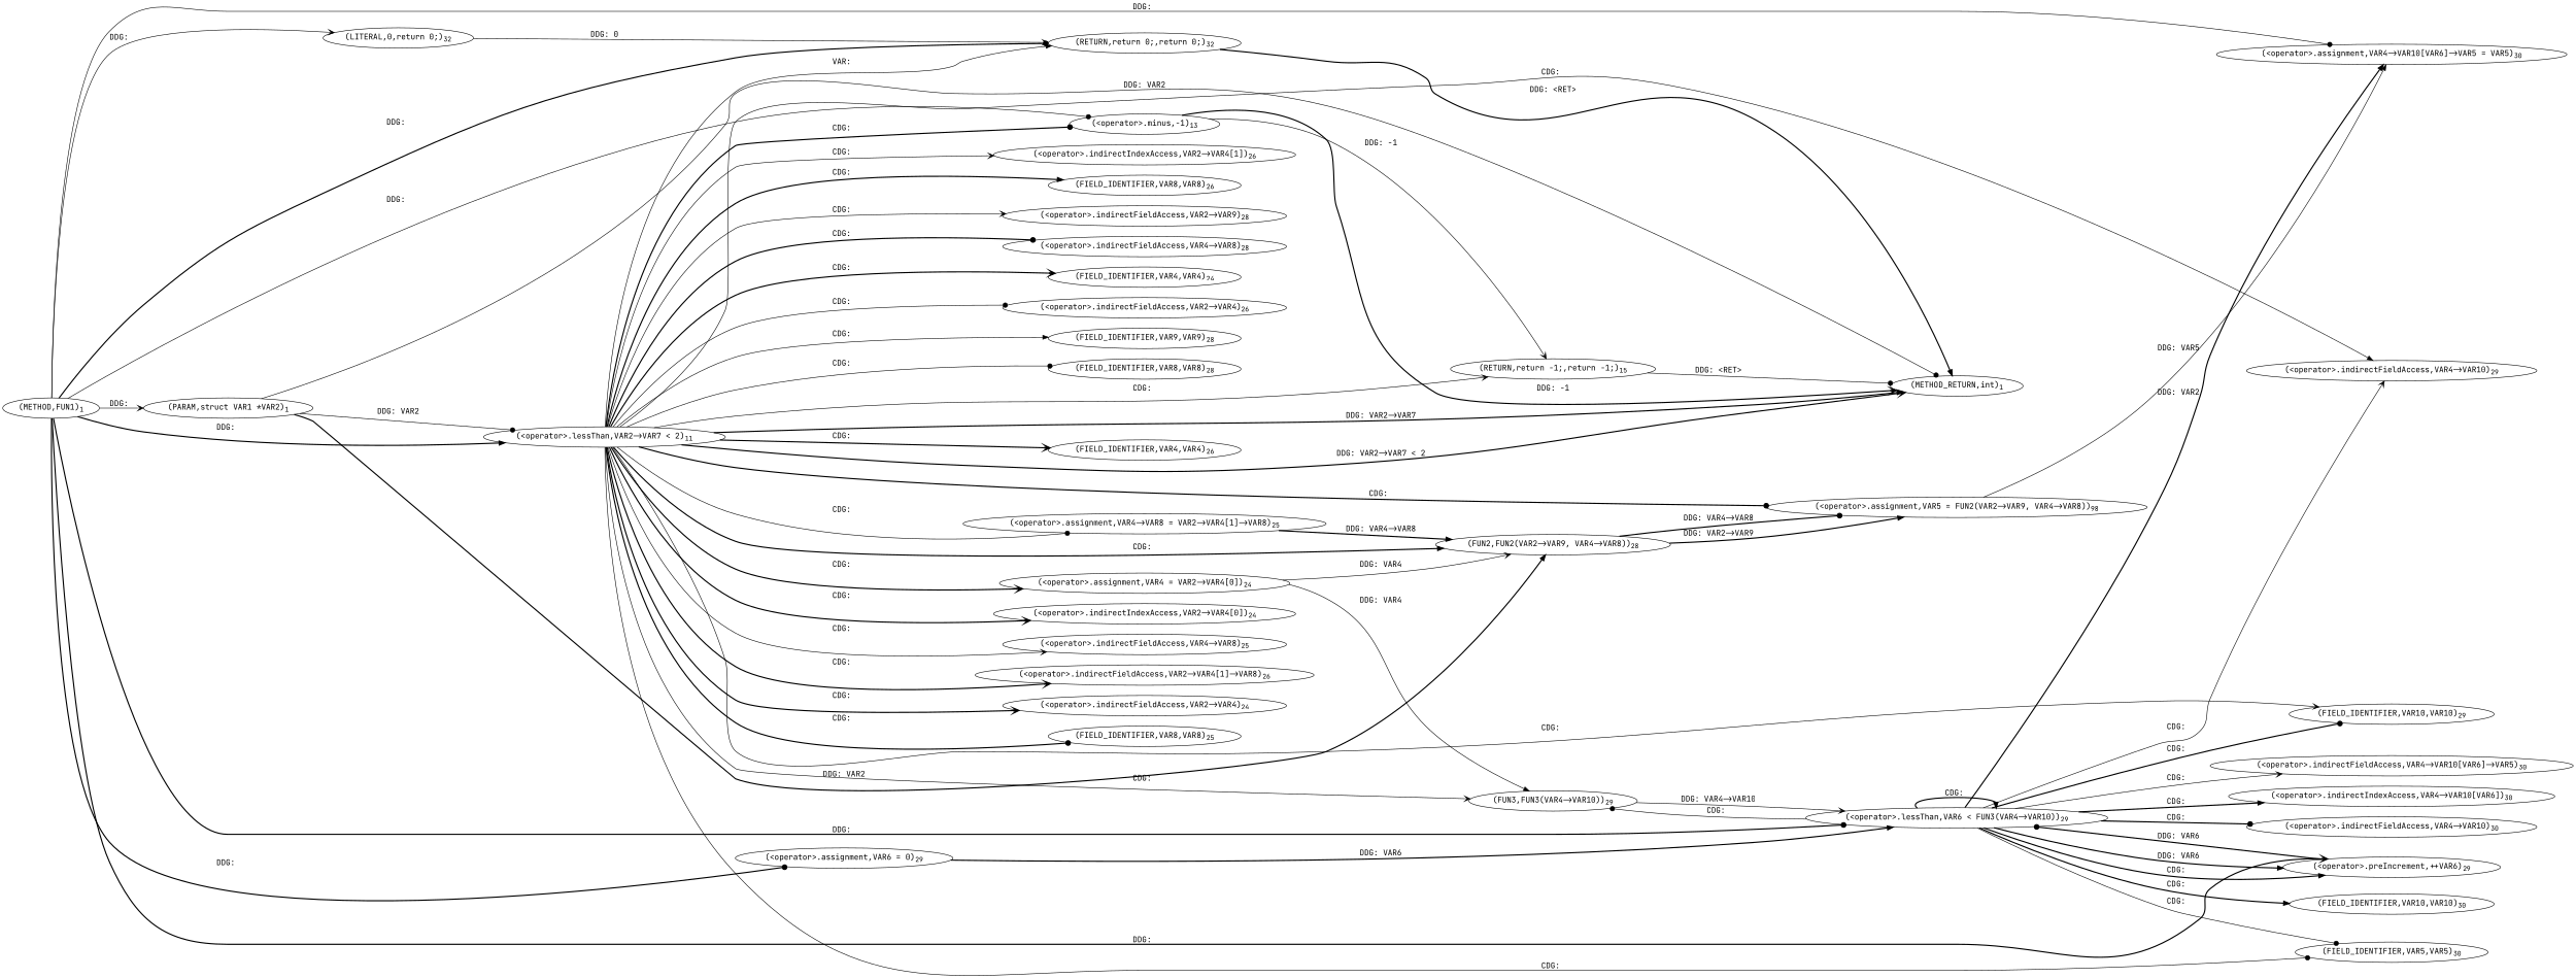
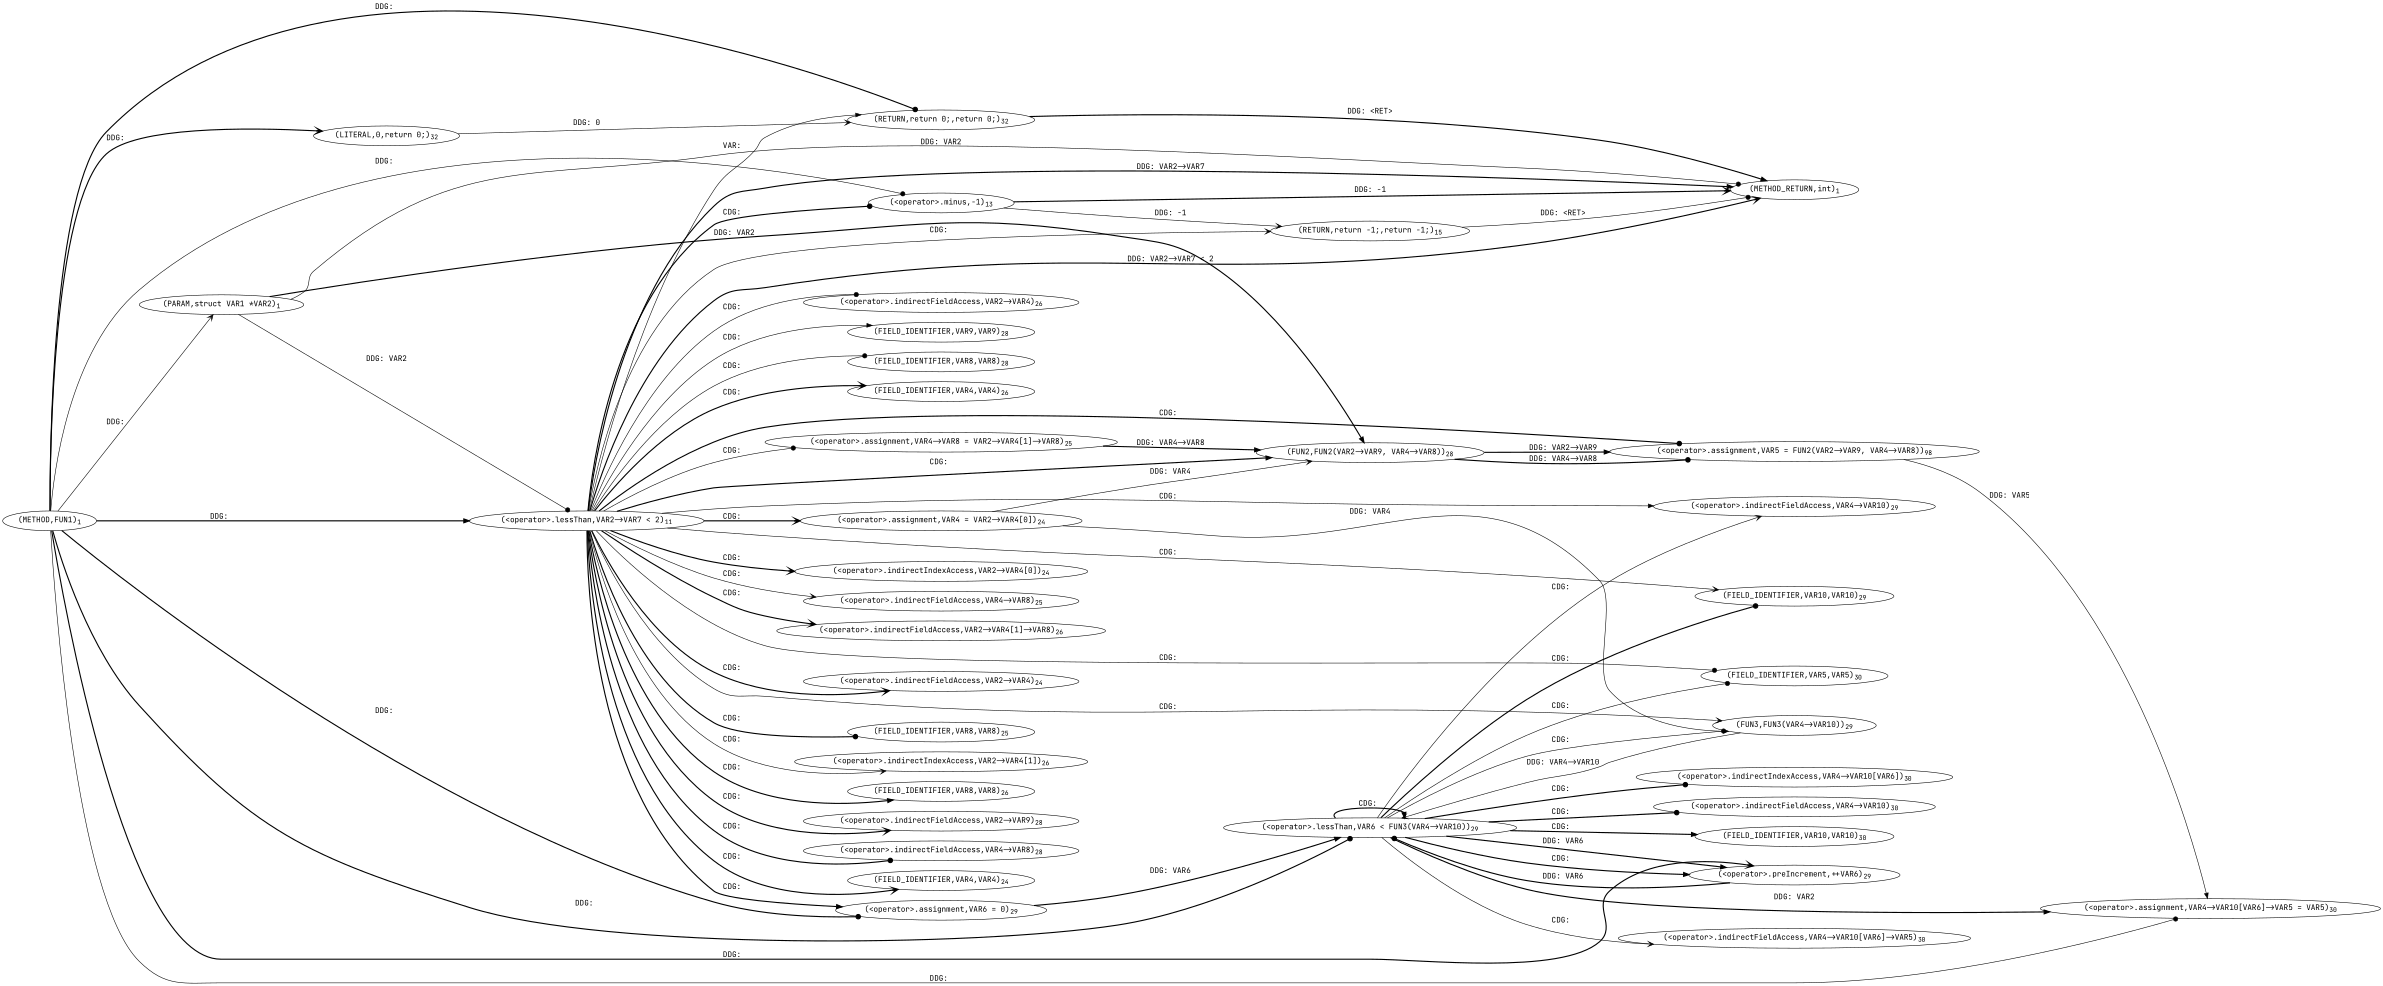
  digraph {
    fontname="JetBrains Mono"
    rankdir=LR
    node [fontname="JetBrains Mono"]
    edge [arrowhead=vee fontname="JetBrains Mono" style=bold]
    n1 [label=<(METHOD,FUN1)<SUB>1</SUB>>]
    n2 [label=<(PARAM,struct VAR1 *VAR2)<SUB>1</SUB>>]
    n3 [label=<(RETURN,return 0;,return 0;)<SUB>32</SUB>>]
    n4 [label=<(&lt;operator&gt;.lessThan,VAR2-&gt;VAR7 &lt; 2)<SUB>11</SUB>>]
    n5 [label=<(&lt;operator&gt;.lessThan,VAR6 &lt; FUN3(VAR4-&gt;VAR10))<SUB>29</SUB>>]
    n6 [label=<(&lt;operator&gt;.preIncrement,++VAR6)<SUB>29</SUB>>]
    n7 [label=<(&lt;operator&gt;.assignment,VAR4-&gt;VAR10[VAR6]-&gt;VAR5 = VAR5)<SUB>30</SUB>>]
    n8 [label=<(LITERAL,0,return 0;)<SUB>32</SUB>>]
    n9 [label=<(&lt;operator&gt;.assignment,VAR6 = 0)<SUB>29</SUB>>]
    n10 [label=<(&lt;operator&gt;.minus,-1)<SUB>13</SUB>>]
    n11 [label=<(METHOD_RETURN,int)<SUB>1</SUB>>]
    n12 [label=<(FUN2,FUN2(VAR2-&gt;VAR9, VAR4-&gt;VAR8))<SUB>28</SUB>>]
    n13 [label=<(&lt;operator&gt;.assignment,VAR4 = VAR2-&gt;VAR4[0])<SUB>24</SUB>>]
    n14 [label=<(FUN3,FUN3(VAR4-&gt;VAR10))<SUB>29</SUB>>]
    n15 [label=<(&lt;operator&gt;.assignment,VAR4-&gt;VAR8 = 				VAR2-&gt;VAR4[1]-&gt;VAR8)<SUB>25</SUB>>]
    n16 [label=<(&lt;operator&gt;.assignment,VAR5 = FUN2(VAR2-&gt;VAR9, VAR4-&gt;VAR8))<SUB>98</SUB>>]
    n17 [label=<(RETURN,return -1;,return -1;)<SUB>15</SUB>>]
    n18 [label=<(&lt;operator&gt;.indirectIndexAccess,VAR2-&gt;VAR4[0])<SUB>24</SUB>>]
    n19 [label=<(&lt;operator&gt;.indirectFieldAccess,VAR4-&gt;VAR8)<SUB>25</SUB>>]
    n20 [label=<(&lt;operator&gt;.indirectFieldAccess,VAR2-&gt;VAR4[1]-&gt;VAR8)<SUB>26</SUB>>]
    n21 [label=<(&lt;operator&gt;.indirectFieldAccess,VAR2-&gt;VAR4)<SUB>24</SUB>>]
    n22 [label=<(FIELD_IDENTIFIER,VAR8,VAR8)<SUB>25</SUB>>]
    n23 [label=<(&lt;operator&gt;.indirectIndexAccess,VAR2-&gt;VAR4[1])<SUB>26</SUB>>]
    n24 [label=<(FIELD_IDENTIFIER,VAR8,VAR8)<SUB>26</SUB>>]
    n25 [label=<(&lt;operator&gt;.indirectFieldAccess,VAR2-&gt;VAR9)<SUB>28</SUB>>]
    n26 [label=<(&lt;operator&gt;.indirectFieldAccess,VAR4-&gt;VAR8)<SUB>28</SUB>>]
    n27 [label=<(FIELD_IDENTIFIER,VAR4,VAR4)<SUB>24</SUB>>]
    n28 [label=<(&lt;operator&gt;.indirectFieldAccess,VAR2-&gt;VAR4)<SUB>26</SUB>>]
    n29 [label=<(FIELD_IDENTIFIER,VAR9,VAR9)<SUB>28</SUB>>]
    n30 [label=<(FIELD_IDENTIFIER,VAR8,VAR8)<SUB>28</SUB>>]
    n31 [label=<(&lt;operator&gt;.indirectFieldAccess,VAR4-&gt;VAR10)<SUB>29</SUB>>]
    n32 [label=<(FIELD_IDENTIFIER,VAR4,VAR4)<SUB>26</SUB>>]
    n33 [label=<(FIELD_IDENTIFIER,VAR10,VAR10)<SUB>29</SUB>>]
    n34 [label=<(FIELD_IDENTIFIER,VAR5,VAR5)<SUB>30</SUB>>]
    n35 [label=<(&lt;operator&gt;.indirectFieldAccess,VAR4-&gt;VAR10[VAR6]-&gt;VAR5)<SUB>30</SUB>>]
    n36 [label=<(&lt;operator&gt;.indirectIndexAccess,VAR4-&gt;VAR10[VAR6])<SUB>30</SUB>>]
    n37 [label=<(&lt;operator&gt;.indirectFieldAccess,VAR4-&gt;VAR10)<SUB>30</SUB>>]
    n38 [label=<(FIELD_IDENTIFIER,VAR10,VAR10)<SUB>30</SUB>>]
    n1 -> n2 [label="DDG: " style=solid]
    n1 -> n3 [arrowhead=dot label="DDG: "]
    n1 -> n4 [arrowhead=normal label="DDG: "]
    n1 -> n5 [arrowhead=dot label="DDG: "]
    n1 -> n6 [label="DDG: "]
    n1 -> n7 [arrowhead=dot label="DDG: " style=solid]
-   n1 -> n8 [label="DDG: " style=solid]
+   n1 -> n8 [label="DDG: "]
    n1 -> n9 [arrowhead=dot label="DDG: "]
    n1 -> n10 [arrowhead=dot label="DDG: " style=solid]
    n2 -> n4 [arrowhead=dot label="DDG: VAR2" style=solid]
    n2 -> n11 [arrowhead=dot label="DDG: VAR2" style=solid]
    n2 -> n12 [arrowhead=normal label="DDG: VAR2"]
    n3 -> n11 [arrowhead=normal label="DDG: &lt;RET&gt;"]
    n4 -> n3 [arrowhead=normal label="VAR: " style=solid]
+   n4 -> n9 [arrowhead=normal label="CDG: "]
    n4 -> n10 [arrowhead=dot label="CDG: "]
    n4 -> n11 [arrowhead=normal label="DDG: VAR2-&gt;VAR7"]
    n4 -> n11 [label="DDG: VAR2-&gt;VAR7 &lt; 2"]
    n4 -> n12 [arrowhead=normal label="CDG: "]
    n4 -> n13 [label="CDG: "]
    n4 -> n14 [label="CDG: " style=solid]
    n4 -> n15 [arrowhead=dot label="CDG: " style=solid]
    n4 -> n16 [arrowhead=dot label="CDG: "]
    n4 -> n17 [label="CDG: " style=solid]
    n4 -> n18 [label="CDG: "]
    n4 -> n19 [label="CDG: " style=solid]
    n4 -> n20 [label="CDG: "]
    n4 -> n21 [label="CDG: "]
    n4 -> n22 [arrowhead=dot label="CDG: "]
    n4 -> n23 [label="CDG: " style=solid]
    n4 -> n24 [arrowhead=normal label="CDG: "]
-   n4 -> n25 [label="CDG: " style=solid]
+   n4 -> n25 [label="CDG: "]
    n4 -> n26 [arrowhead=dot label="CDG: "]
    n4 -> n27 [label="CDG: "]
    n4 -> n28 [arrowhead=dot label="CDG: " style=solid]
    n4 -> n29 [arrowhead=normal label="CDG: " style=solid]
    n4 -> n30 [arrowhead=dot label="CDG: " style=solid]
    n4 -> n31 [arrowhead=normal label="CDG: " style=solid]
    n4 -> n32 [label="CDG: "]
    n4 -> n33 [label="CDG: " style=solid]
    n4 -> n34 [arrowhead=dot label="CDG: " style=solid]
    n5 -> n5 [arrowhead=normal label="CDG: "]
    n5 -> n6 [arrowhead=normal label="DDG: VAR6"]
    n5 -> n6 [arrowhead=normal label="CDG: "]
    n5 -> n7 [arrowhead=normal label="DDG: VAR2"]
    n5 -> n14 [arrowhead=dot label="CDG: " style=solid]
    n5 -> n31 [label="CDG: " style=solid]
    n5 -> n33 [arrowhead=dot label="CDG: "]
    n5 -> n34 [arrowhead=dot label="CDG: " style=solid]
    n5 -> n35 [label="CDG: " style=solid]
-   n5 -> n36 [arrowhead=normal label="CDG: "]
+   n5 -> n36 [arrowhead=dot label="CDG: "]
    n5 -> n37 [arrowhead=dot label="CDG: "]
    n5 -> n38 [arrowhead=normal label="CDG: "]
    n6 -> n5 [arrowhead=dot label="DDG: VAR6"]
    n8 -> n3 [label="DDG: 0" style=solid]
    n9 -> n5 [arrowhead=normal label="DDG: VAR6"]
    n10 -> n11 [label="DDG: -1"]
    n10 -> n17 [label="DDG: -1" style=solid]
    n12 -> n16 [arrowhead=normal label="DDG: VAR2-&gt;VAR9"]
    n12 -> n16 [arrowhead=dot label="DDG: VAR4-&gt;VAR8"]
    n13 -> n12 [label="DDG: VAR4" style=solid]
    n13 -> n14 [arrowhead=normal label="DDG: VAR4" style=solid]
    n14 -> n5 [label="DDG: VAR4-&gt;VAR10" style=solid]
    n15 -> n12 [arrowhead=normal label="DDG: VAR4-&gt;VAR8"]
    n16 -> n7 [arrowhead=normal label="DDG: VAR5" style=solid]
    n17 -> n11 [arrowhead=dot label="DDG: &lt;RET&gt;" style=solid]
  }
